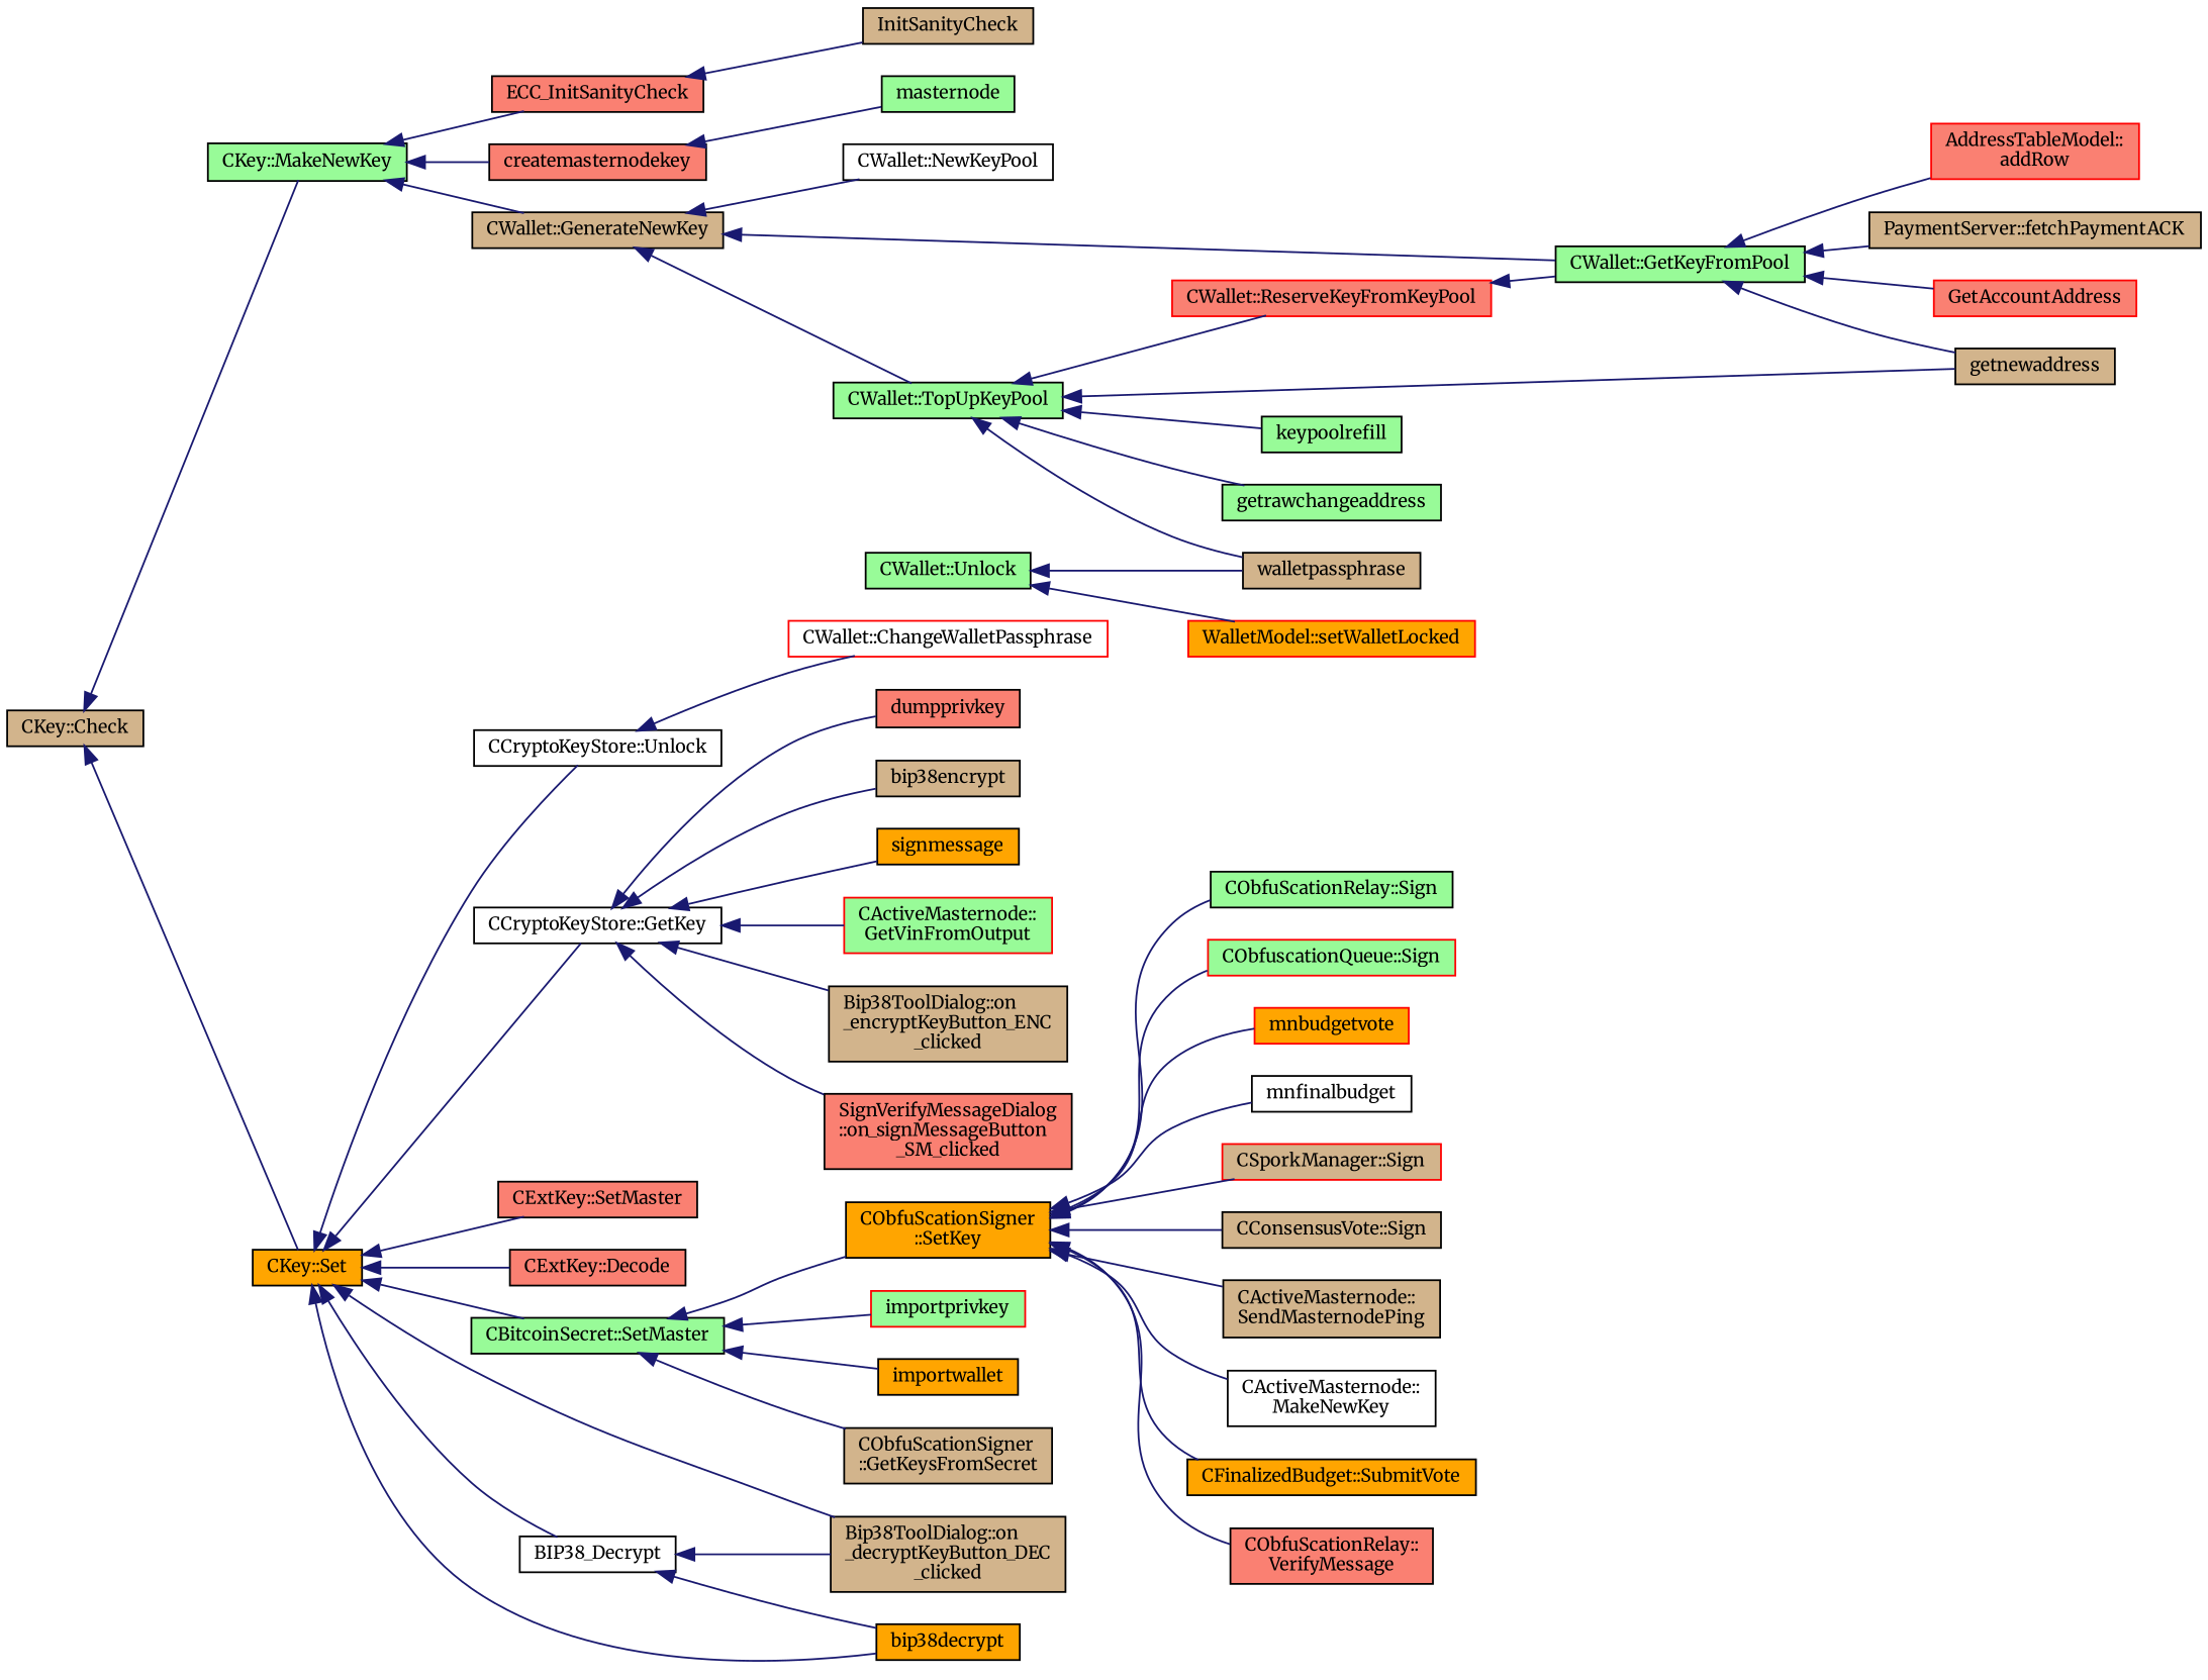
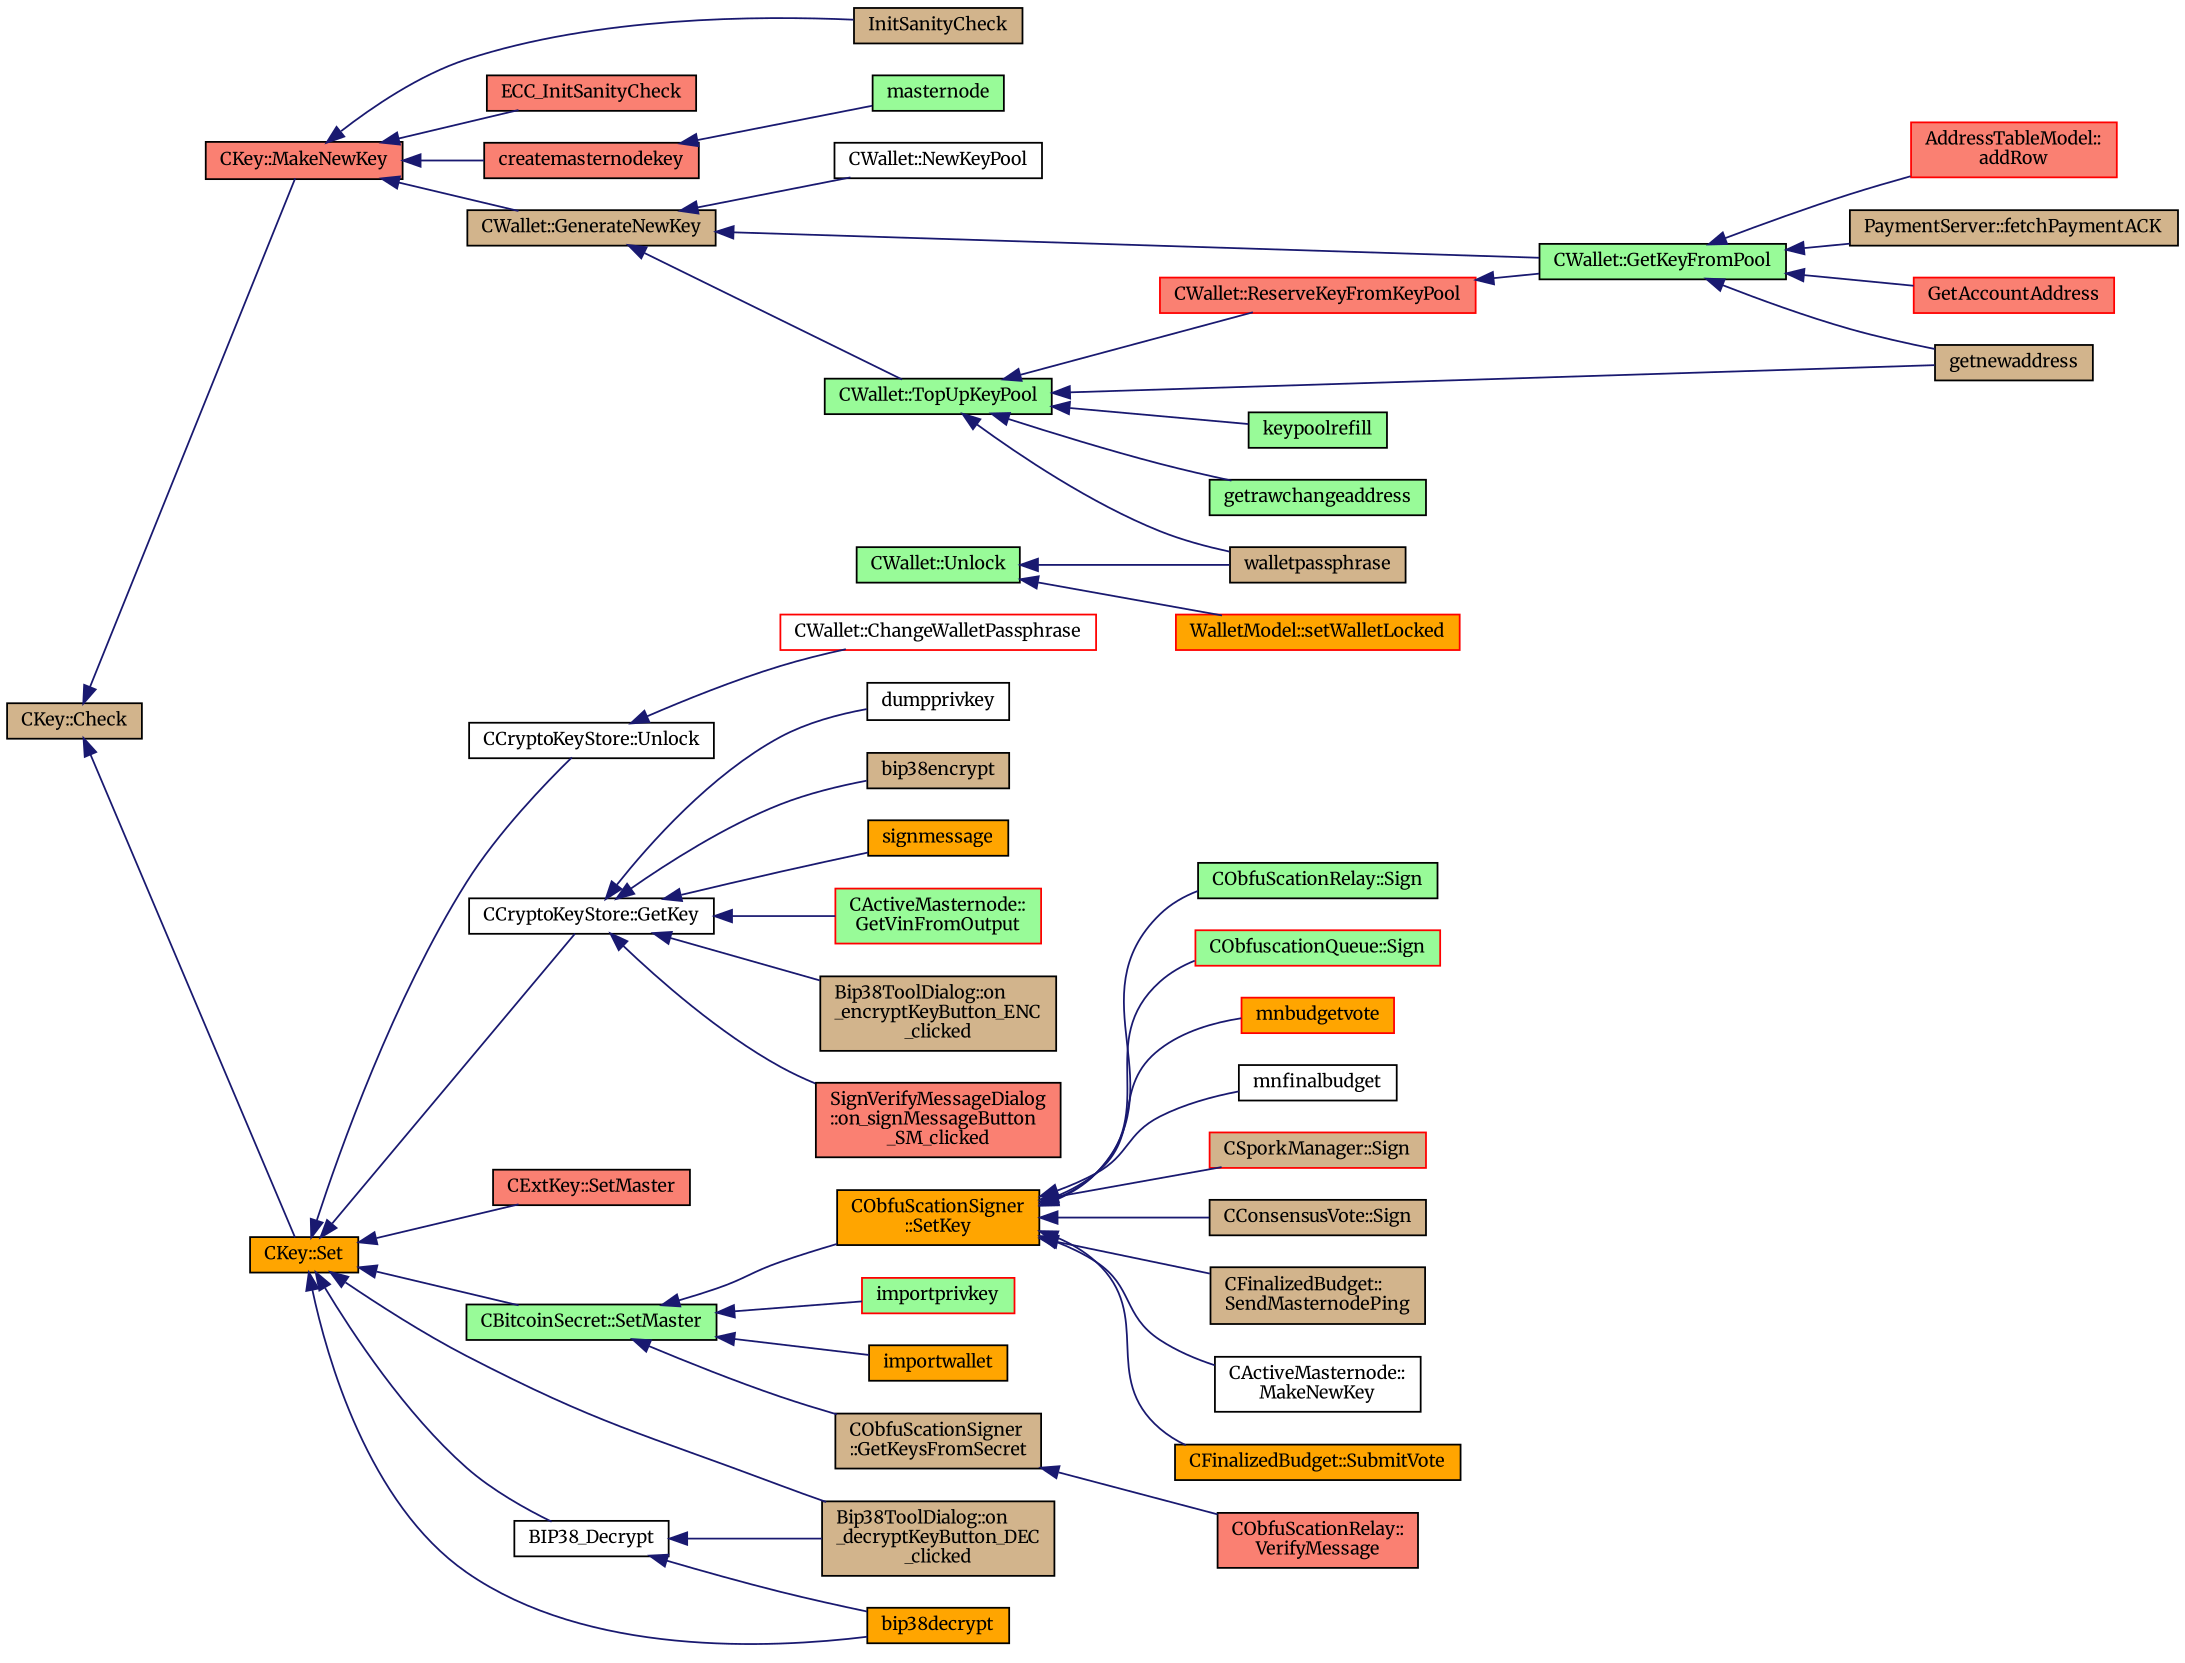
  digraph {
    fontname=Merriweather
    rankdir=LR
    node [color=black fillcolor=tan fontname=Merriweather fontsize=10 shape=record style=filled]
    edge [color=midnightblue dir=back fontname=Merriweather fontsize=10 labelfontname=Helvetica labelfontsize=10 style=solid]
    n1 [fontcolor=black height=0.2 label="CKey::Check" width=0.4]
-   n2 [fillcolor=palegreen height=0.2 label="CKey::MakeNewKey" width=0.4]
+   n2 [fillcolor=salmon height=0.2 label="CKey::MakeNewKey" width=0.4]
    n3 [fillcolor=orange height=0.2 label="CKey::Set" width=0.4]
    n4 [fillcolor=salmon height=0.2 label=ECC_InitSanityCheck width=0.4]
    n5 [fillcolor=salmon height=0.2 label=createmasternodekey width=0.4]
    n6 [height=0.2 label="CWallet::GenerateNewKey" width=0.4]
    n7 [fillcolor=palegreen height=0.2 label="CBitcoinSecret::SetMaster" width=0.4]
    n8 [fillcolor=white height=0.2 label=BIP38_Decrypt width=0.4]
    n9 [height=0.2 label="Bip38ToolDialog::on\l_decryptKeyButton_DEC\l_clicked" width=0.4]
    n10 [fillcolor=orange height=0.2 label=bip38decrypt width=0.4]
    n11 [fillcolor=white height=0.2 label="CCryptoKeyStore::Unlock" width=0.4]
    n12 [fillcolor=white height=0.2 label="CCryptoKeyStore::GetKey" width=0.4]
    n13 [fillcolor=salmon height=0.2 label="CExtKey::SetMaster" width=0.4]
-   n14 [fillcolor=salmon height=0.2 label="CExtKey::Decode" width=0.4]
    n15 [height=0.2 label=InitSanityCheck width=0.4]
    n16 [fillcolor=palegreen height=0.2 label=masternode width=0.4]
    n17 [fillcolor=white height=0.2 label="CWallet::NewKeyPool" width=0.4]
    n18 [fillcolor=palegreen height=0.2 label="CWallet::TopUpKeyPool" width=0.4]
    n19 [fillcolor=palegreen height=0.2 label="CWallet::GetKeyFromPool" width=0.4]
    n20 [height=0.2 label=getnewaddress width=0.4]
    n21 [fillcolor=palegreen height=0.2 label=getrawchangeaddress width=0.4]
    n22 [fillcolor=palegreen height=0.2 label=keypoolrefill width=0.4]
    n23 [height=0.2 label=walletpassphrase width=0.4]
    n24 [color=red fillcolor=salmon height=0.2 label="CWallet::ReserveKeyFromKeyPool" width=0.4]
    n25 [color=red fillcolor=salmon height=0.2 label="AddressTableModel::\laddRow" width=0.4]
    n26 [height=0.2 label="PaymentServer::fetchPaymentACK" width=0.4]
    n27 [color=red fillcolor=salmon height=0.2 label=GetAccountAddress width=0.4]
    n28 [fillcolor=orange height=0.2 label="CObfuScationSigner\l::SetKey" width=0.4]
    n29 [height=0.2 label="CObfuScationSigner\l::GetKeysFromSecret" width=0.4]
    n30 [color=red fillcolor=palegreen height=0.2 label=importprivkey width=0.4]
    n31 [fillcolor=orange height=0.2 label=importwallet width=0.4]
    n32 [color=red fillcolor=white height=0.2 label="CWallet::ChangeWalletPassphrase" width=0.4]
    n33 [color=red fillcolor=palegreen height=0.2 label="CActiveMasternode::\lGetVinFromOutput" width=0.4]
    n34 [height=0.2 label="Bip38ToolDialog::on\l_encryptKeyButton_ENC\l_clicked" width=0.4]
    n35 [fillcolor=salmon height=0.2 label="SignVerifyMessageDialog\l::on_signMessageButton\l_SM_clicked" width=0.4]
-   n36 [fillcolor=salmon height=0.2 label=dumpprivkey width=0.4]
+   n36 [fillcolor=white height=0.2 label=dumpprivkey width=0.4]
    n37 [height=0.2 label=bip38encrypt width=0.4]
    n38 [fillcolor=orange height=0.2 label=signmessage width=0.4]
-   n39 [height=0.2 label="CActiveMasternode::\lSendMasternodePing" width=0.4]
+   n39 [height=0.2 label="CFinalizedBudget::\lSendMasternodePing" width=0.4]
    n40 [fillcolor=white height=0.2 label="CActiveMasternode::\lMakeNewKey" width=0.4]
    n41 [fillcolor=orange height=0.2 label="CFinalizedBudget::SubmitVote" width=0.4]
    n42 [fillcolor=palegreen height=0.2 label="CObfuScationRelay::Sign" width=0.4]
    n43 [fillcolor=salmon height=0.2 label="CObfuScationRelay::\lVerifyMessage" width=0.4]
    n44 [color=red fillcolor=palegreen height=0.2 label="CObfuscationQueue::Sign" width=0.4]
    n45 [color=red fillcolor=orange height=0.2 label=mnbudgetvote width=0.4]
    n46 [fillcolor=white height=0.2 label=mnfinalbudget width=0.4]
    n47 [color=red height=0.2 label="CSporkManager::Sign" width=0.4]
    n48 [height=0.2 label="CConsensusVote::Sign" width=0.4]
    n49 [fillcolor=palegreen height=0.2 label="CWallet::Unlock" width=0.4]
    n50 [color=red fillcolor=orange height=0.2 label="WalletModel::setWalletLocked" width=0.4]
    n1 -> n2
    n1 -> n3
    n2 -> n4
    n2 -> n5
    n2 -> n6
    n3 -> n7
    n3 -> n8
    n3 -> n9
    n3 -> n10
    n3 -> n11
    n3 -> n12
    n3 -> n13
-   n3 -> n14
-   n4 -> n15
+   n2 -> n15
    n5 -> n16
    n6 -> n17
    n6 -> n18
    n6 -> n19
    n7 -> n28
    n7 -> n29
    n7 -> n30
    n7 -> n31
    n8 -> n9
    n8 -> n10
    n11 -> n32
    n12 -> n33
    n12 -> n34
    n12 -> n35
    n12 -> n36
    n12 -> n37
    n12 -> n38
    n18 -> n20
    n18 -> n21
    n18 -> n22
    n18 -> n23
    n18 -> n24
    n19 -> n20
    n19 -> n25
    n19 -> n26
    n19 -> n27
    n24 -> n19
    n28 -> n39
    n28 -> n40
    n28 -> n41
    n28 -> n42
-   n28 -> n43
+   n29 -> n43
    n28 -> n44
    n28 -> n45
    n28 -> n46
    n28 -> n47
    n28 -> n48
    n49 -> n23
    n49 -> n50
  }
